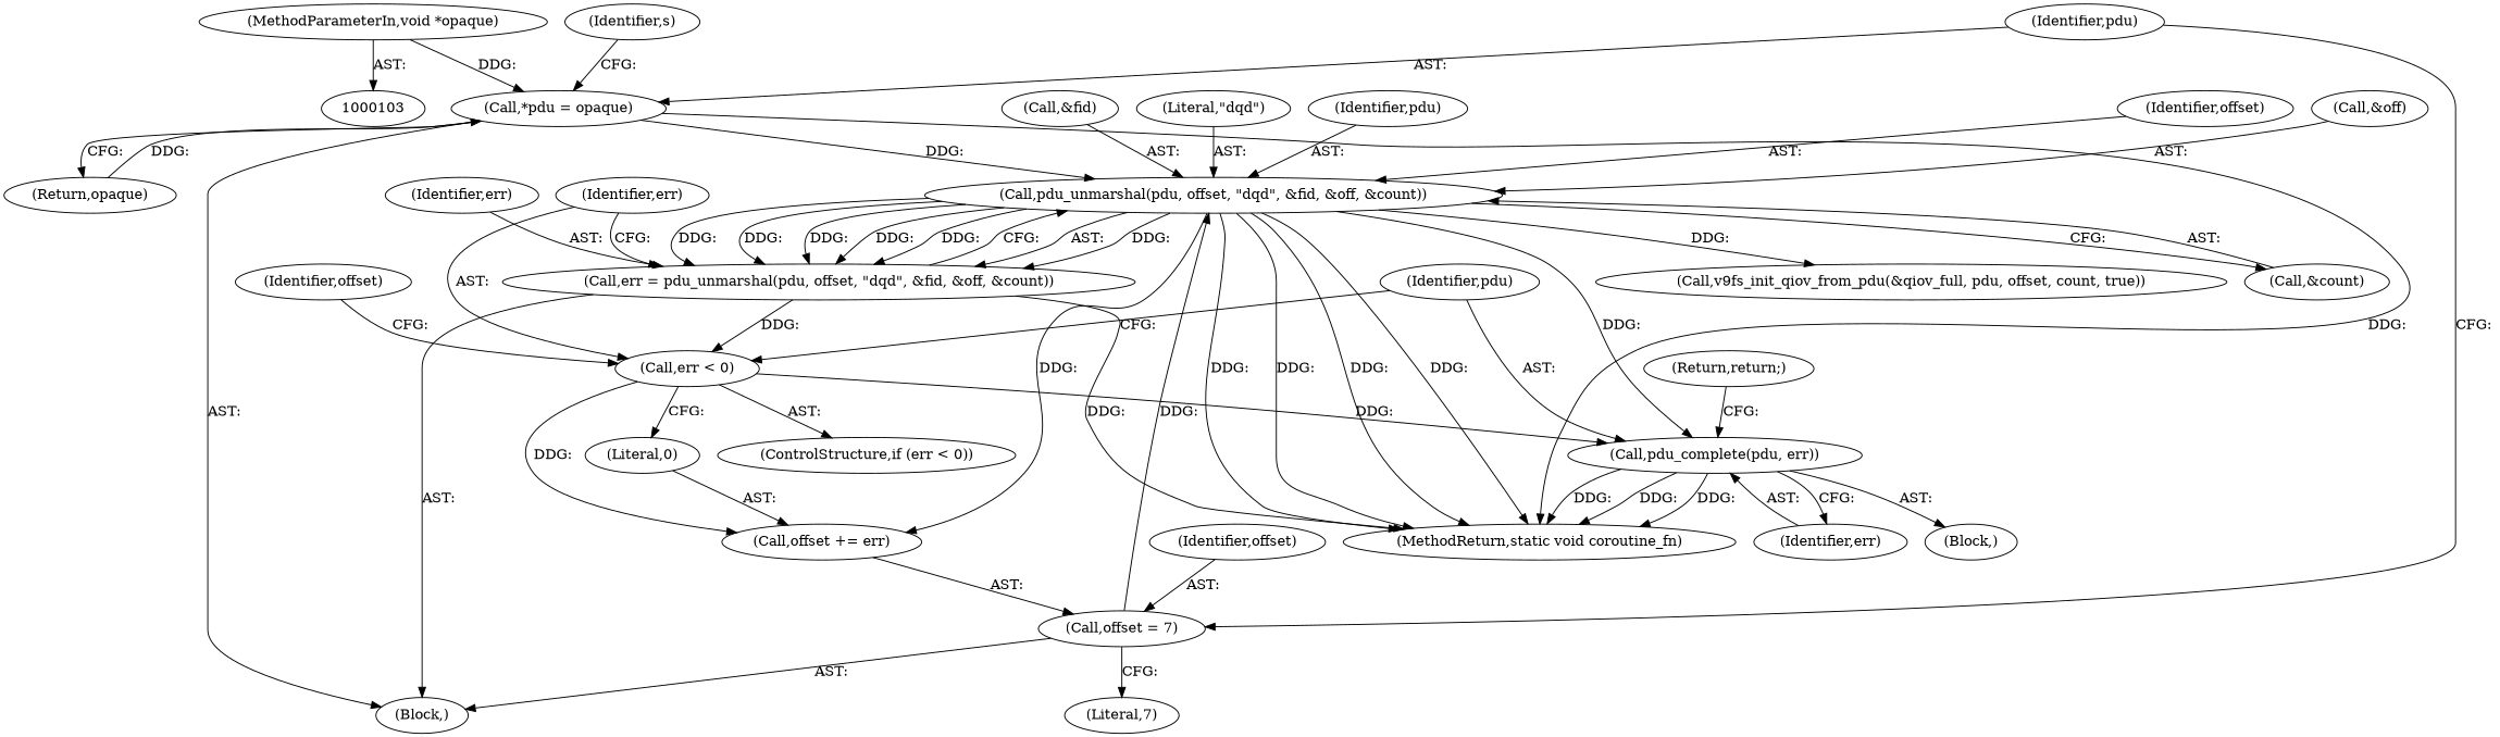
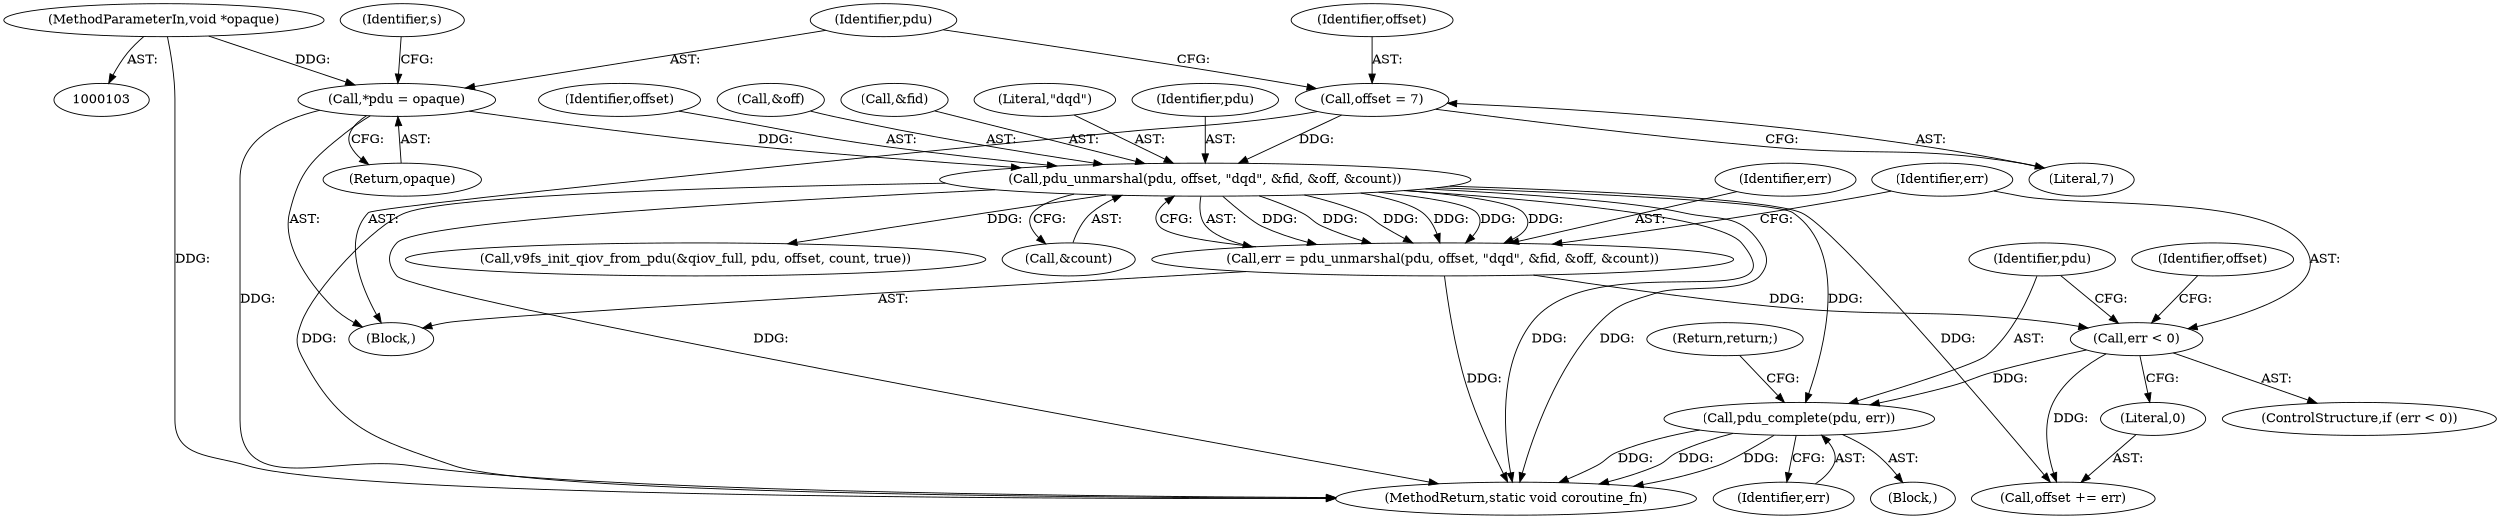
  digraph {
    n1 [label="(Call,pdu_complete(pdu, err))"]
    n2 [label="(Block,)"]
    n3 [label="(MethodReturn,static void coroutine_fn)"]
    n4 [label="(Identifier,err)"]
    n5 [label="(Call,pdu_unmarshal(pdu, offset, \"dqd\", &fid, &off, &count))"]
    n6 [label="(Call,err = pdu_unmarshal(pdu, offset, \"dqd\", &fid, &off, &count))"]
    n7 [label="(Call,offset += err)"]
    n8 [label="(Call,v9fs_init_qiov_from_pdu(&qiov_full, pdu, offset, count, true))"]
    n9 [label="(Call,&count)"]
    n10 [label="(Block,)"]
    n11 [label="(Call,err < 0)"]
    n12 [label="(Call,*pdu = opaque)"]
    n13 [label="(Return,opaque)"]
    n14 [label="(MethodParameterIn,void *opaque)"]
    1000103
    n16 [label="(Call,offset = 7)"]
    n17 [label="(Literal,7)"]
    n18 [label="(ControlStructure,if (err < 0))"]
    n19 [label="(Literal,0)"]
    n20 [label="(Identifier,offset)"]
    n21 [label="(Call,&off)"]
    n22 [label="(Return,return;)"]
    n23 [label="(Identifier,offset)"]
    n24 [label="(Call,&fid)"]
    n25 [label="(Literal,\"dqd\")"]
    n26 [label="(Identifier,offset)"]
    n27 [label="(Identifier,err)"]
    n28 [label="(Identifier,pdu)"]
    n29 [label="(Identifier,s)"]
    n30 [label="(Identifier,pdu)"]
    n31 [label="(Identifier,pdu)"]
    n32 [label="(Identifier,err)"]
    n1 -> n2 [label="AST: "]
    n1 -> n3 [label="DDG: "]
    n1 -> n3 [label="DDG: "]
    n1 -> n3 [label="DDG: "]
    n1 -> n4 [label="CFG: "]
    n4 -> n1 [label="AST: "]
    n5 -> n1 [label="DDG: "]
    n5 -> n3 [label="DDG: "]
    n5 -> n3 [label="DDG: "]
    n5 -> n3 [label="DDG: "]
    n5 -> n3 [label="DDG: "]
    n5 -> n6 [label="AST: "]
    n5 -> n6 [label="DDG: "]
    n5 -> n6 [label="DDG: "]
    n5 -> n6 [label="DDG: "]
    n5 -> n6 [label="DDG: "]
    n5 -> n6 [label="DDG: "]
    n5 -> n6 [label="DDG: "]
    n5 -> n7 [label="DDG: "]
    n5 -> n8 [label="DDG: "]
    n5 -> n9 [label="CFG: "]
    n6 -> n3 [label="DDG: "]
    n6 -> n5 [label="CFG: "]
    n6 -> n10 [label="AST: "]
    n6 -> n11 [label="DDG: "]
    n9 -> n5 [label="AST: "]
    n11 -> n1 [label="DDG: "]
    n11 -> n7 [label="DDG: "]
    n11 -> n18 [label="AST: "]
    n11 -> n19 [label="CFG: "]
    n12 -> n3 [label="DDG: "]
    n12 -> n5 [label="DDG: "]
    n12 -> n10 [label="AST: "]
    n12 -> n13 [label="CFG: "]
-   n13 -> n12 [label="DDG: "]
+   n13 -> n12 [label="AST: "]
+   n14 -> n3 [label="DDG: "]
    n14 -> n12 [label="DDG: "]
    n14 -> 1000103 [label="AST: "]
    n16 -> n5 [label="DDG: "]
    n16 -> n10 [label="AST: "]
    n16 -> n17 [label="CFG: "]
-   n7 -> n16 [label="AST: "]
+   n17 -> n16 [label="AST: "]
    n19 -> n7 [label="AST: "]
    n20 -> n5 [label="AST: "]
    n21 -> n5 [label="AST: "]
    n22 -> n1 [label="CFG: "]
    n23 -> n11 [label="CFG: "]
    n24 -> n5 [label="AST: "]
    n25 -> n5 [label="AST: "]
    n26 -> n16 [label="AST: "]
    n27 -> n6 [label="AST: "]
    n28 -> n5 [label="AST: "]
    n29 -> n12 [label="CFG: "]
    n30 -> n1 [label="AST: "]
    n30 -> n11 [label="CFG: "]
    n31 -> n12 [label="AST: "]
    n31 -> n16 [label="CFG: "]
    n32 -> n6 [label="CFG: "]
    n32 -> n11 [label="AST: "]
  }
